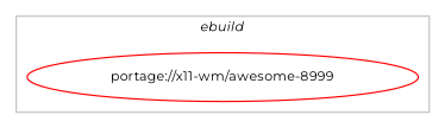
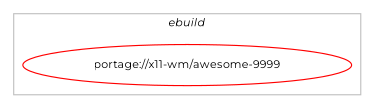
  digraph {
    compound=true
    concentrate=true
    fontname=Montserrat
    fontsize=10
    newrank=true
    rankdir=LR
    ranksep=1.5
-   n1 [color=red fontname=Montserrat fontsize=10 label="portage://x11-wm/awesome-8999" width=4]
+   n1 [color=red fontname=Montserrat fontsize=10 label="portage://x11-wm/awesome-9999" width=4]
    subgraph cluster_1 {
      color=gray
      label=<<i>ebuild</i>>
      n1
    }
    subgraph cluster_2 {
      color=gray
      label=<<i>dependencies</i>>
      subgraph cluster_3 {
        color=gray
        fillcolor="#eeeeee"
        label=<<i>compile</i>>
        style=filled
      }
      subgraph cluster_4 {
        color=gray
        fillcolor="#eeeeee"
        label=<<i>compile and run</i>>
        style=filled
      }
      subgraph cluster_5 {
        color=gray
        fillcolor="#eeeeee"
        label=<<i>run</i>>
        style=filled
      }
    }
    subgraph cluster_6 {
      color=gray
      label=<<i>candidates</i>>
      rank=same
    }
  }
